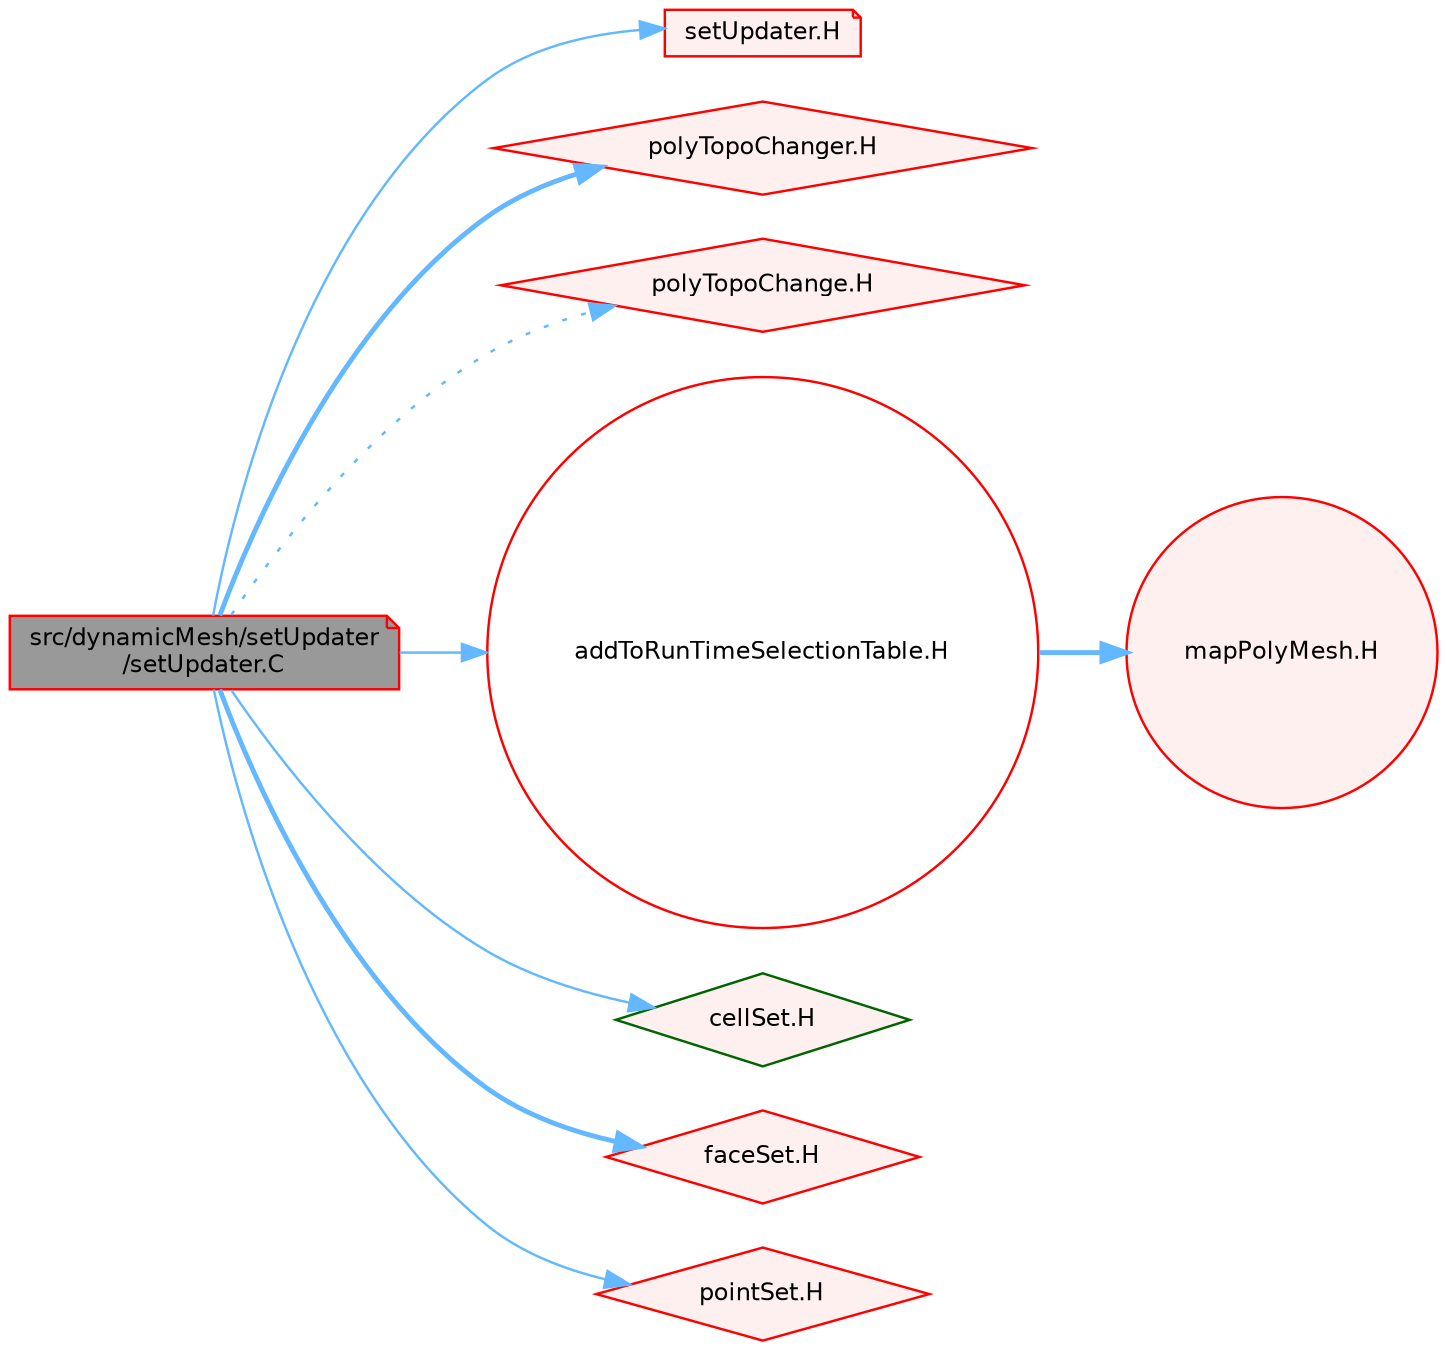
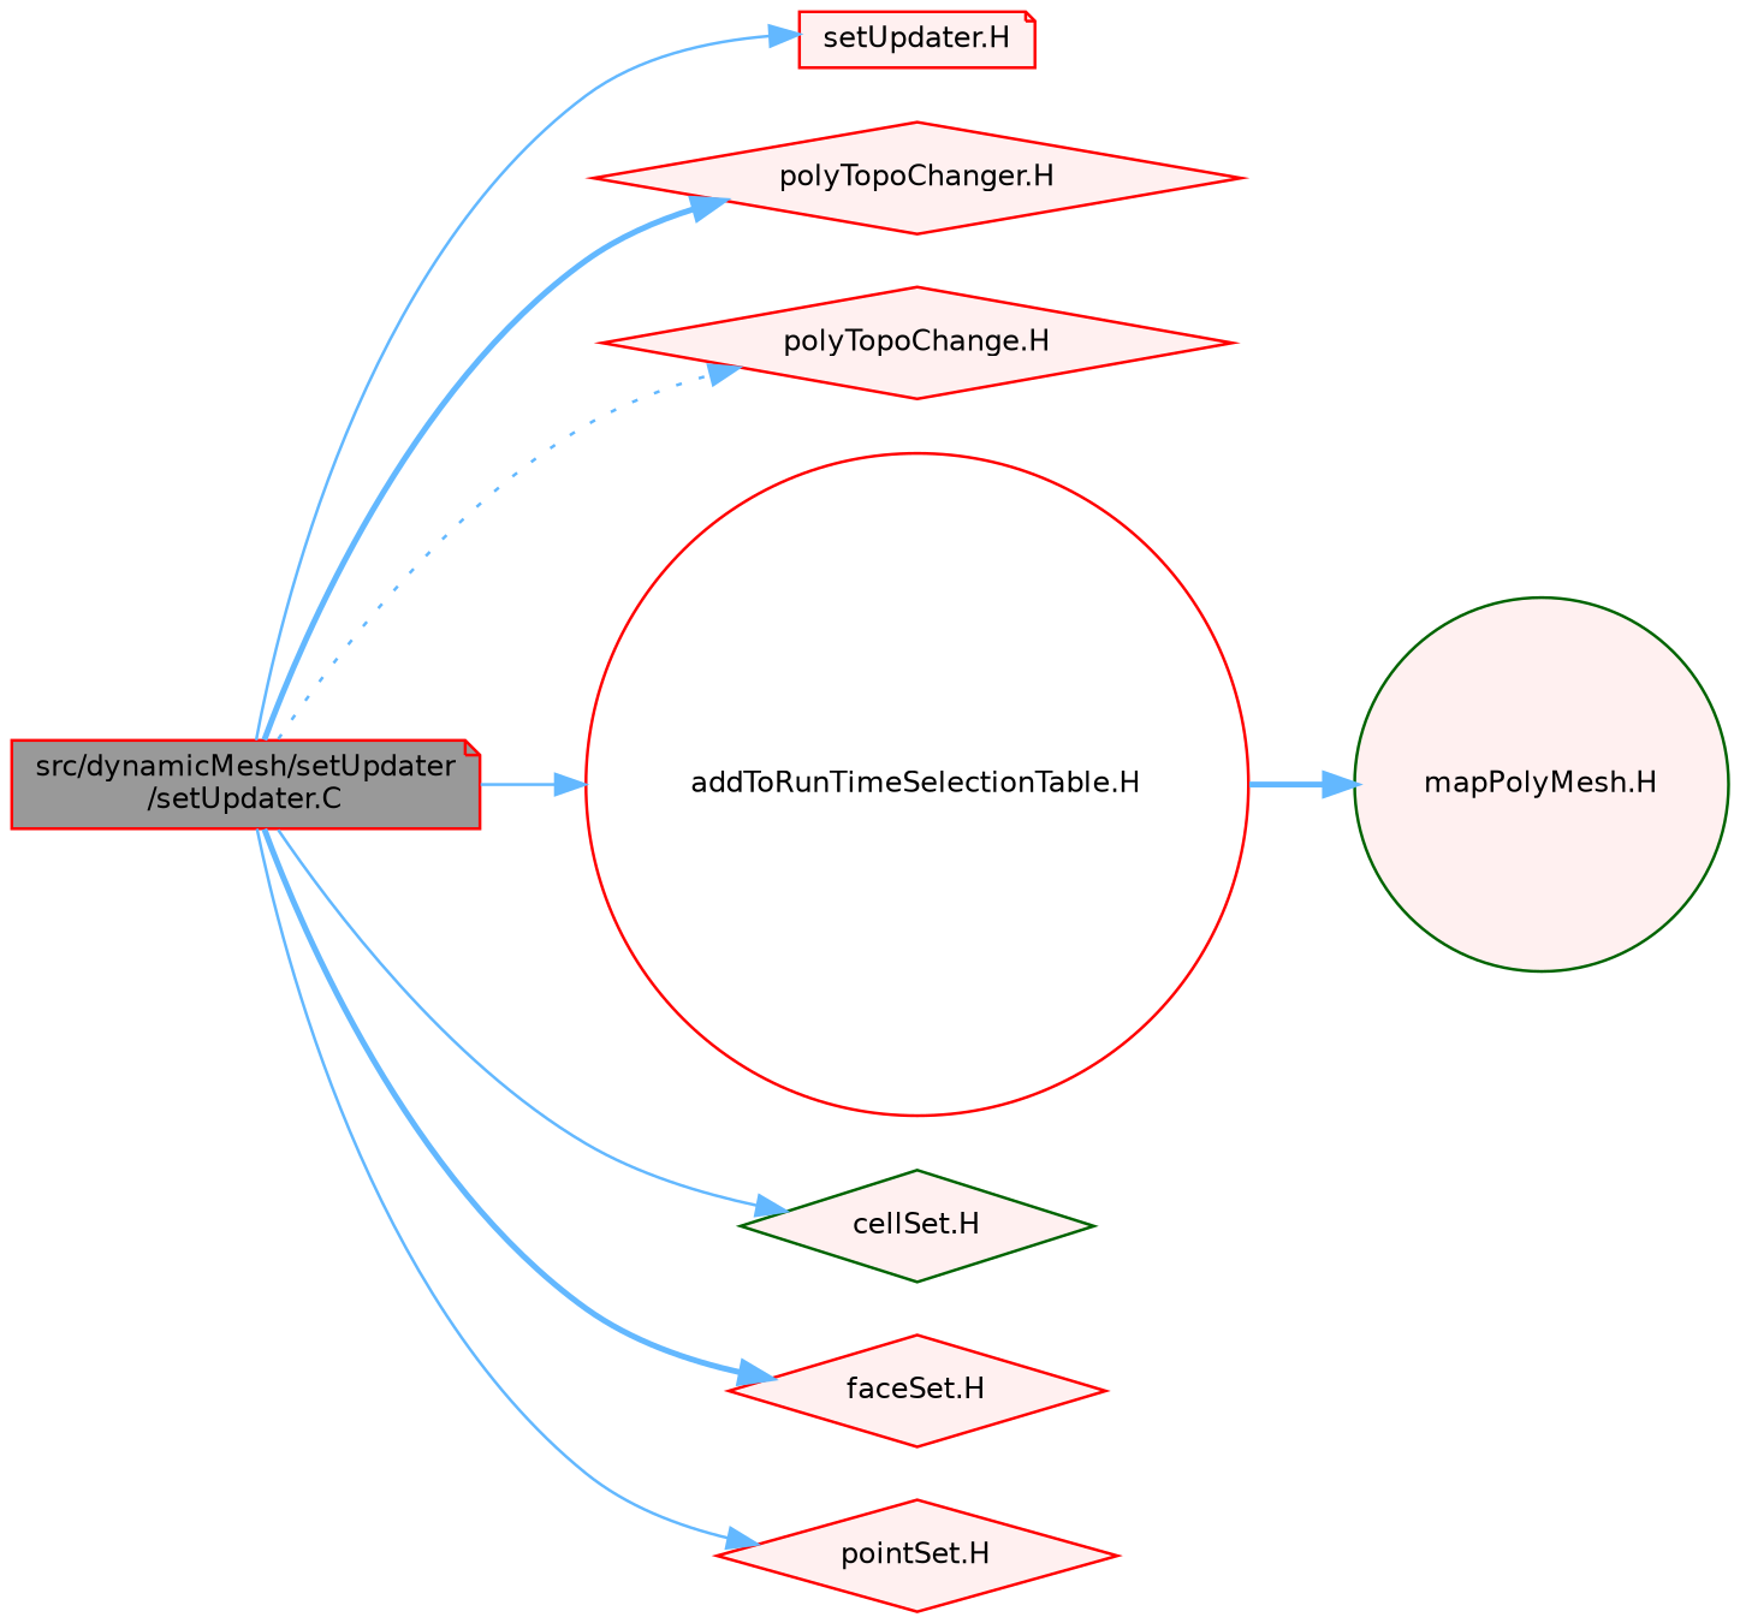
  digraph {
    rankdir=LR
    node [color=red fillcolor="#FFF0F0" fontname=Helvetica fontsize=10 shape=diamond style=filled]
    edge [color=steelblue1 fontname=Helvetica fontsize=10 labelfontname=Helvetica labelfontsize=10 style=solid]
    n1 [fillcolor=grey60 fontcolor=black height=0.2 label="src/dynamicMesh/setUpdater\l/setUpdater.C" shape=note width=0.4]
    n2 [height=0.2 label="setUpdater.H" shape=note width=0.4]
    n3 [height=0.2 label="polyTopoChanger.H" width=0.4]
    n4 [height=0.2 label="polyTopoChange.H" width=0.4]
    n5 [fillcolor=white height=0.2 label="addToRunTimeSelectionTable.H" shape=circle width=0.4]
    n6 [color=darkgreen height=0.2 label="cellSet.H" width=0.4]
    n7 [height=0.2 label="faceSet.H" width=0.4]
    n8 [height=0.2 label="pointSet.H" width=0.4]
-   n9 [height=0.2 label="mapPolyMesh.H" shape=circle width=0.4]
+   n9 [color=darkgreen height=0.2 label="mapPolyMesh.H" shape=circle width=0.4]
    n1 -> n2
    n1 -> n3 [style=bold]
    n1 -> n4 [style=dotted]
    n1 -> n5
    n1 -> n6
    n1 -> n7 [style=bold]
    n1 -> n8
    n5 -> n9 [style=bold]
  }
